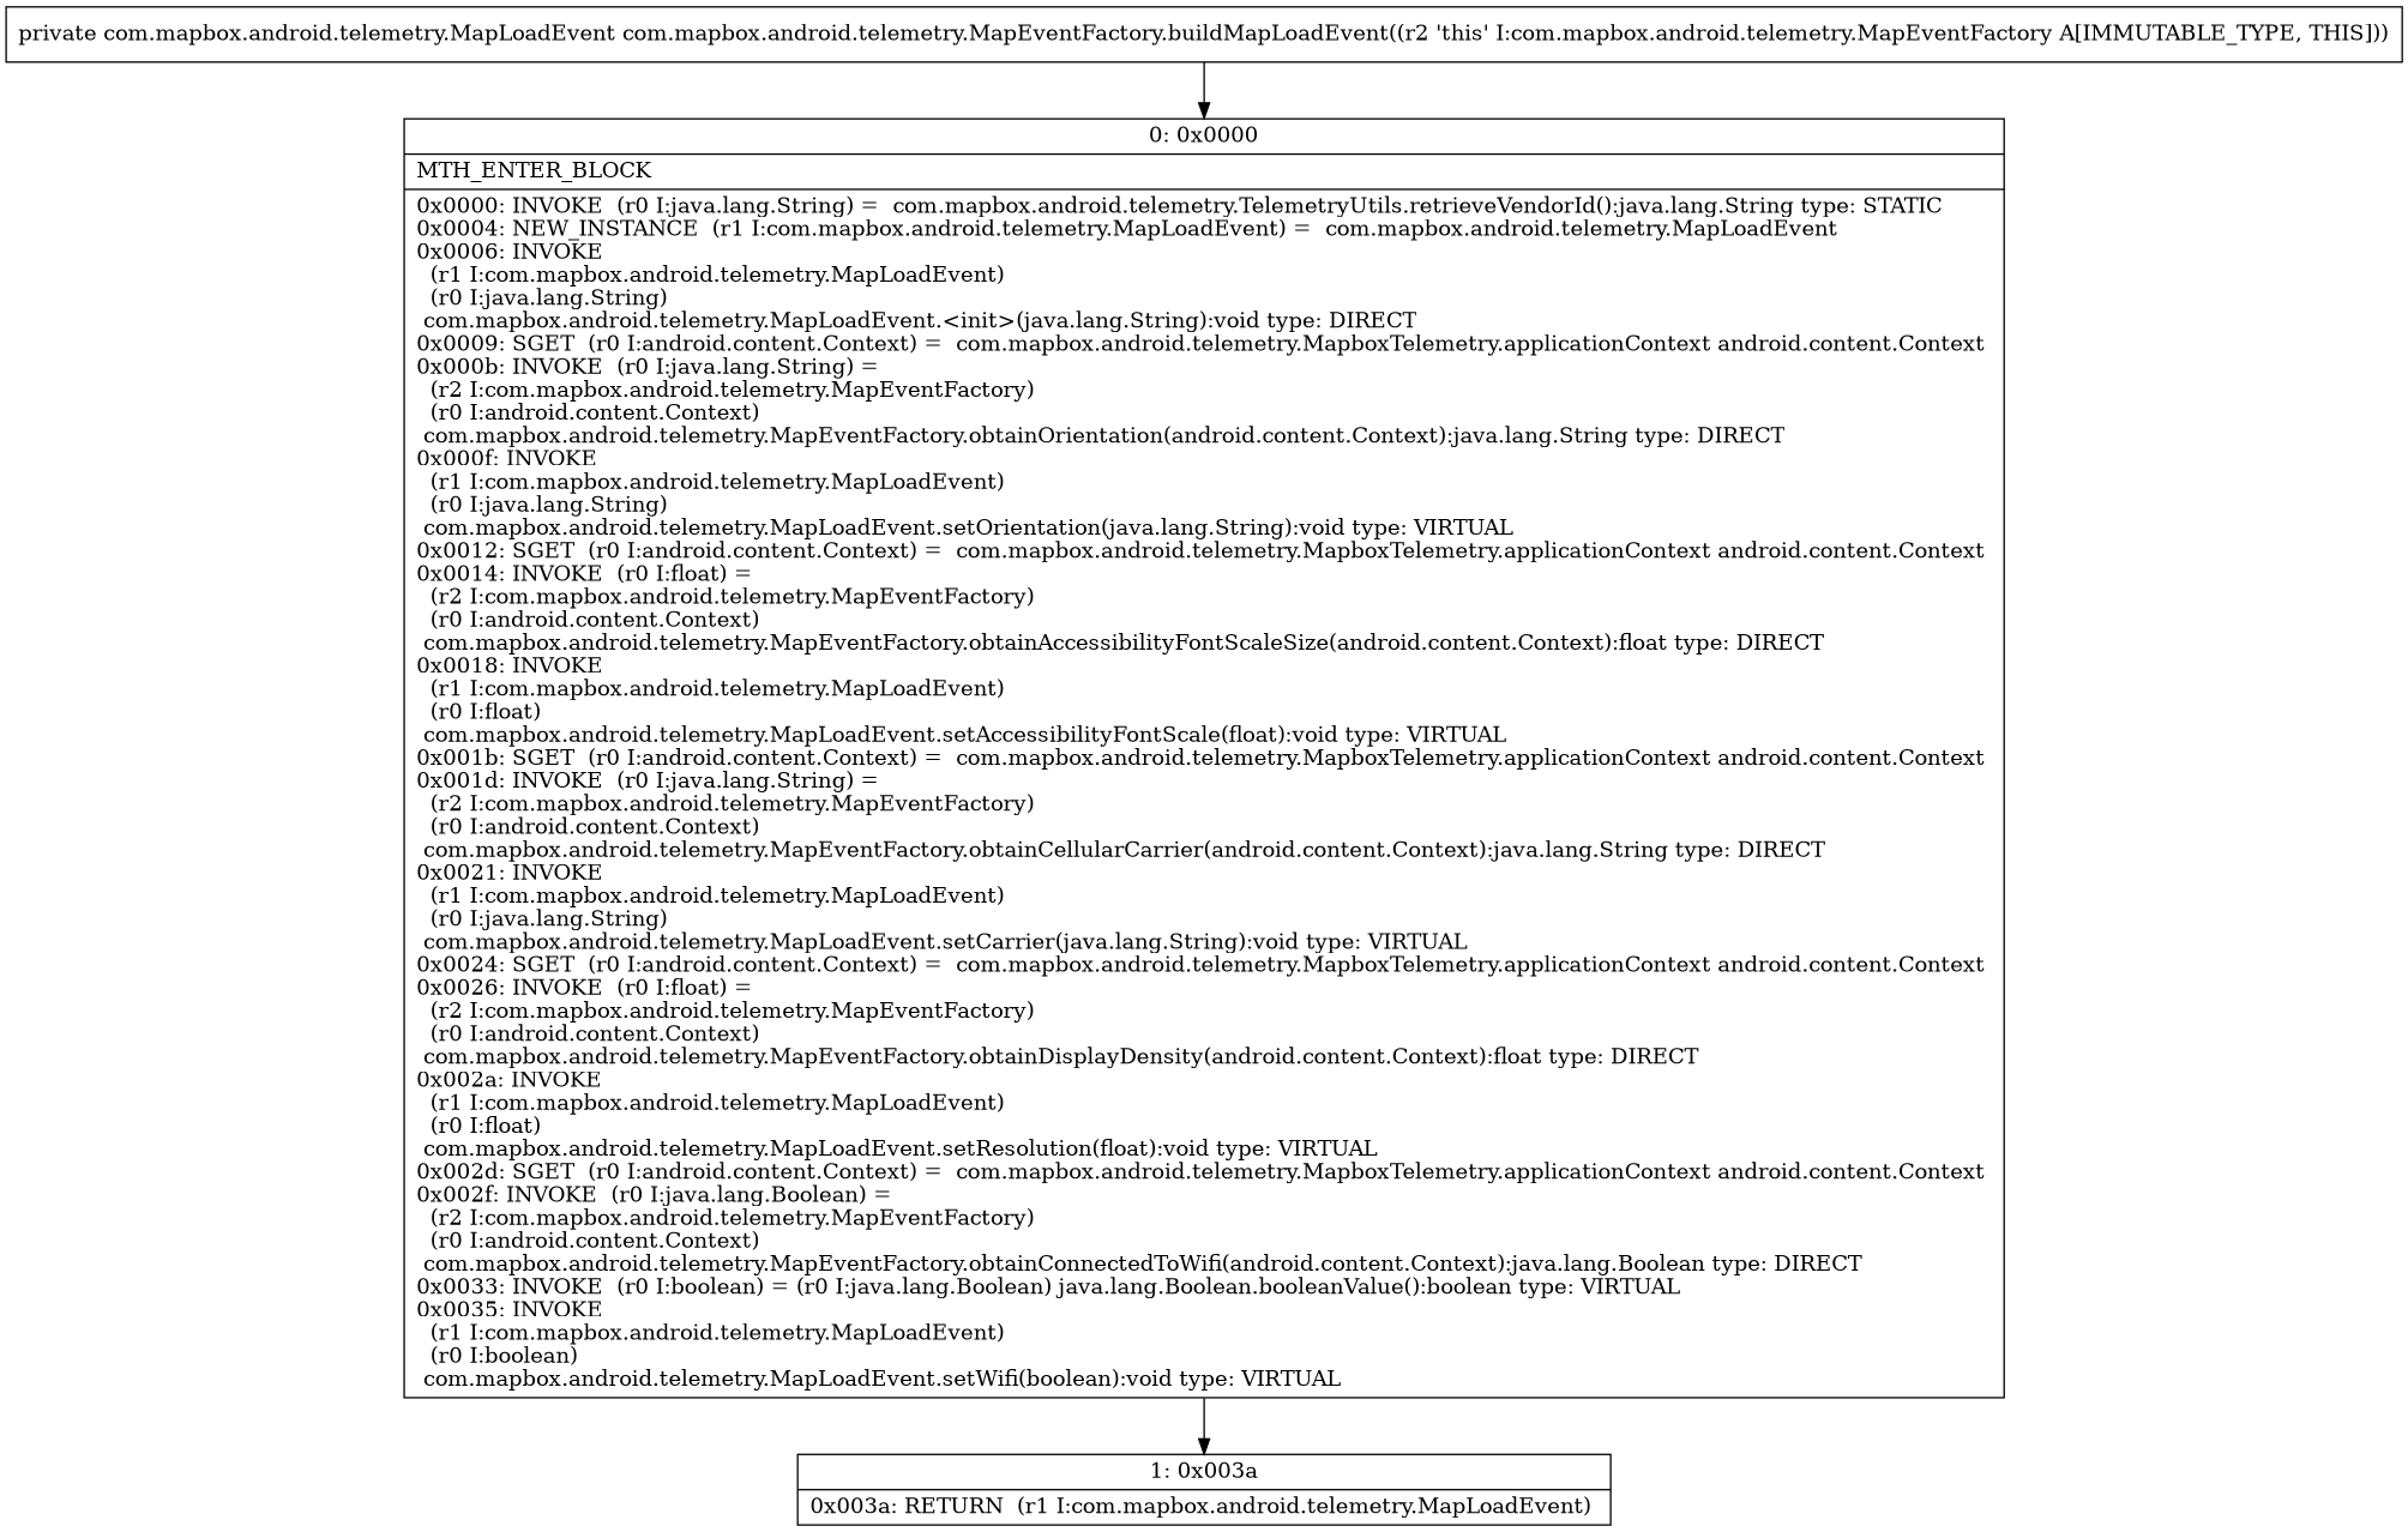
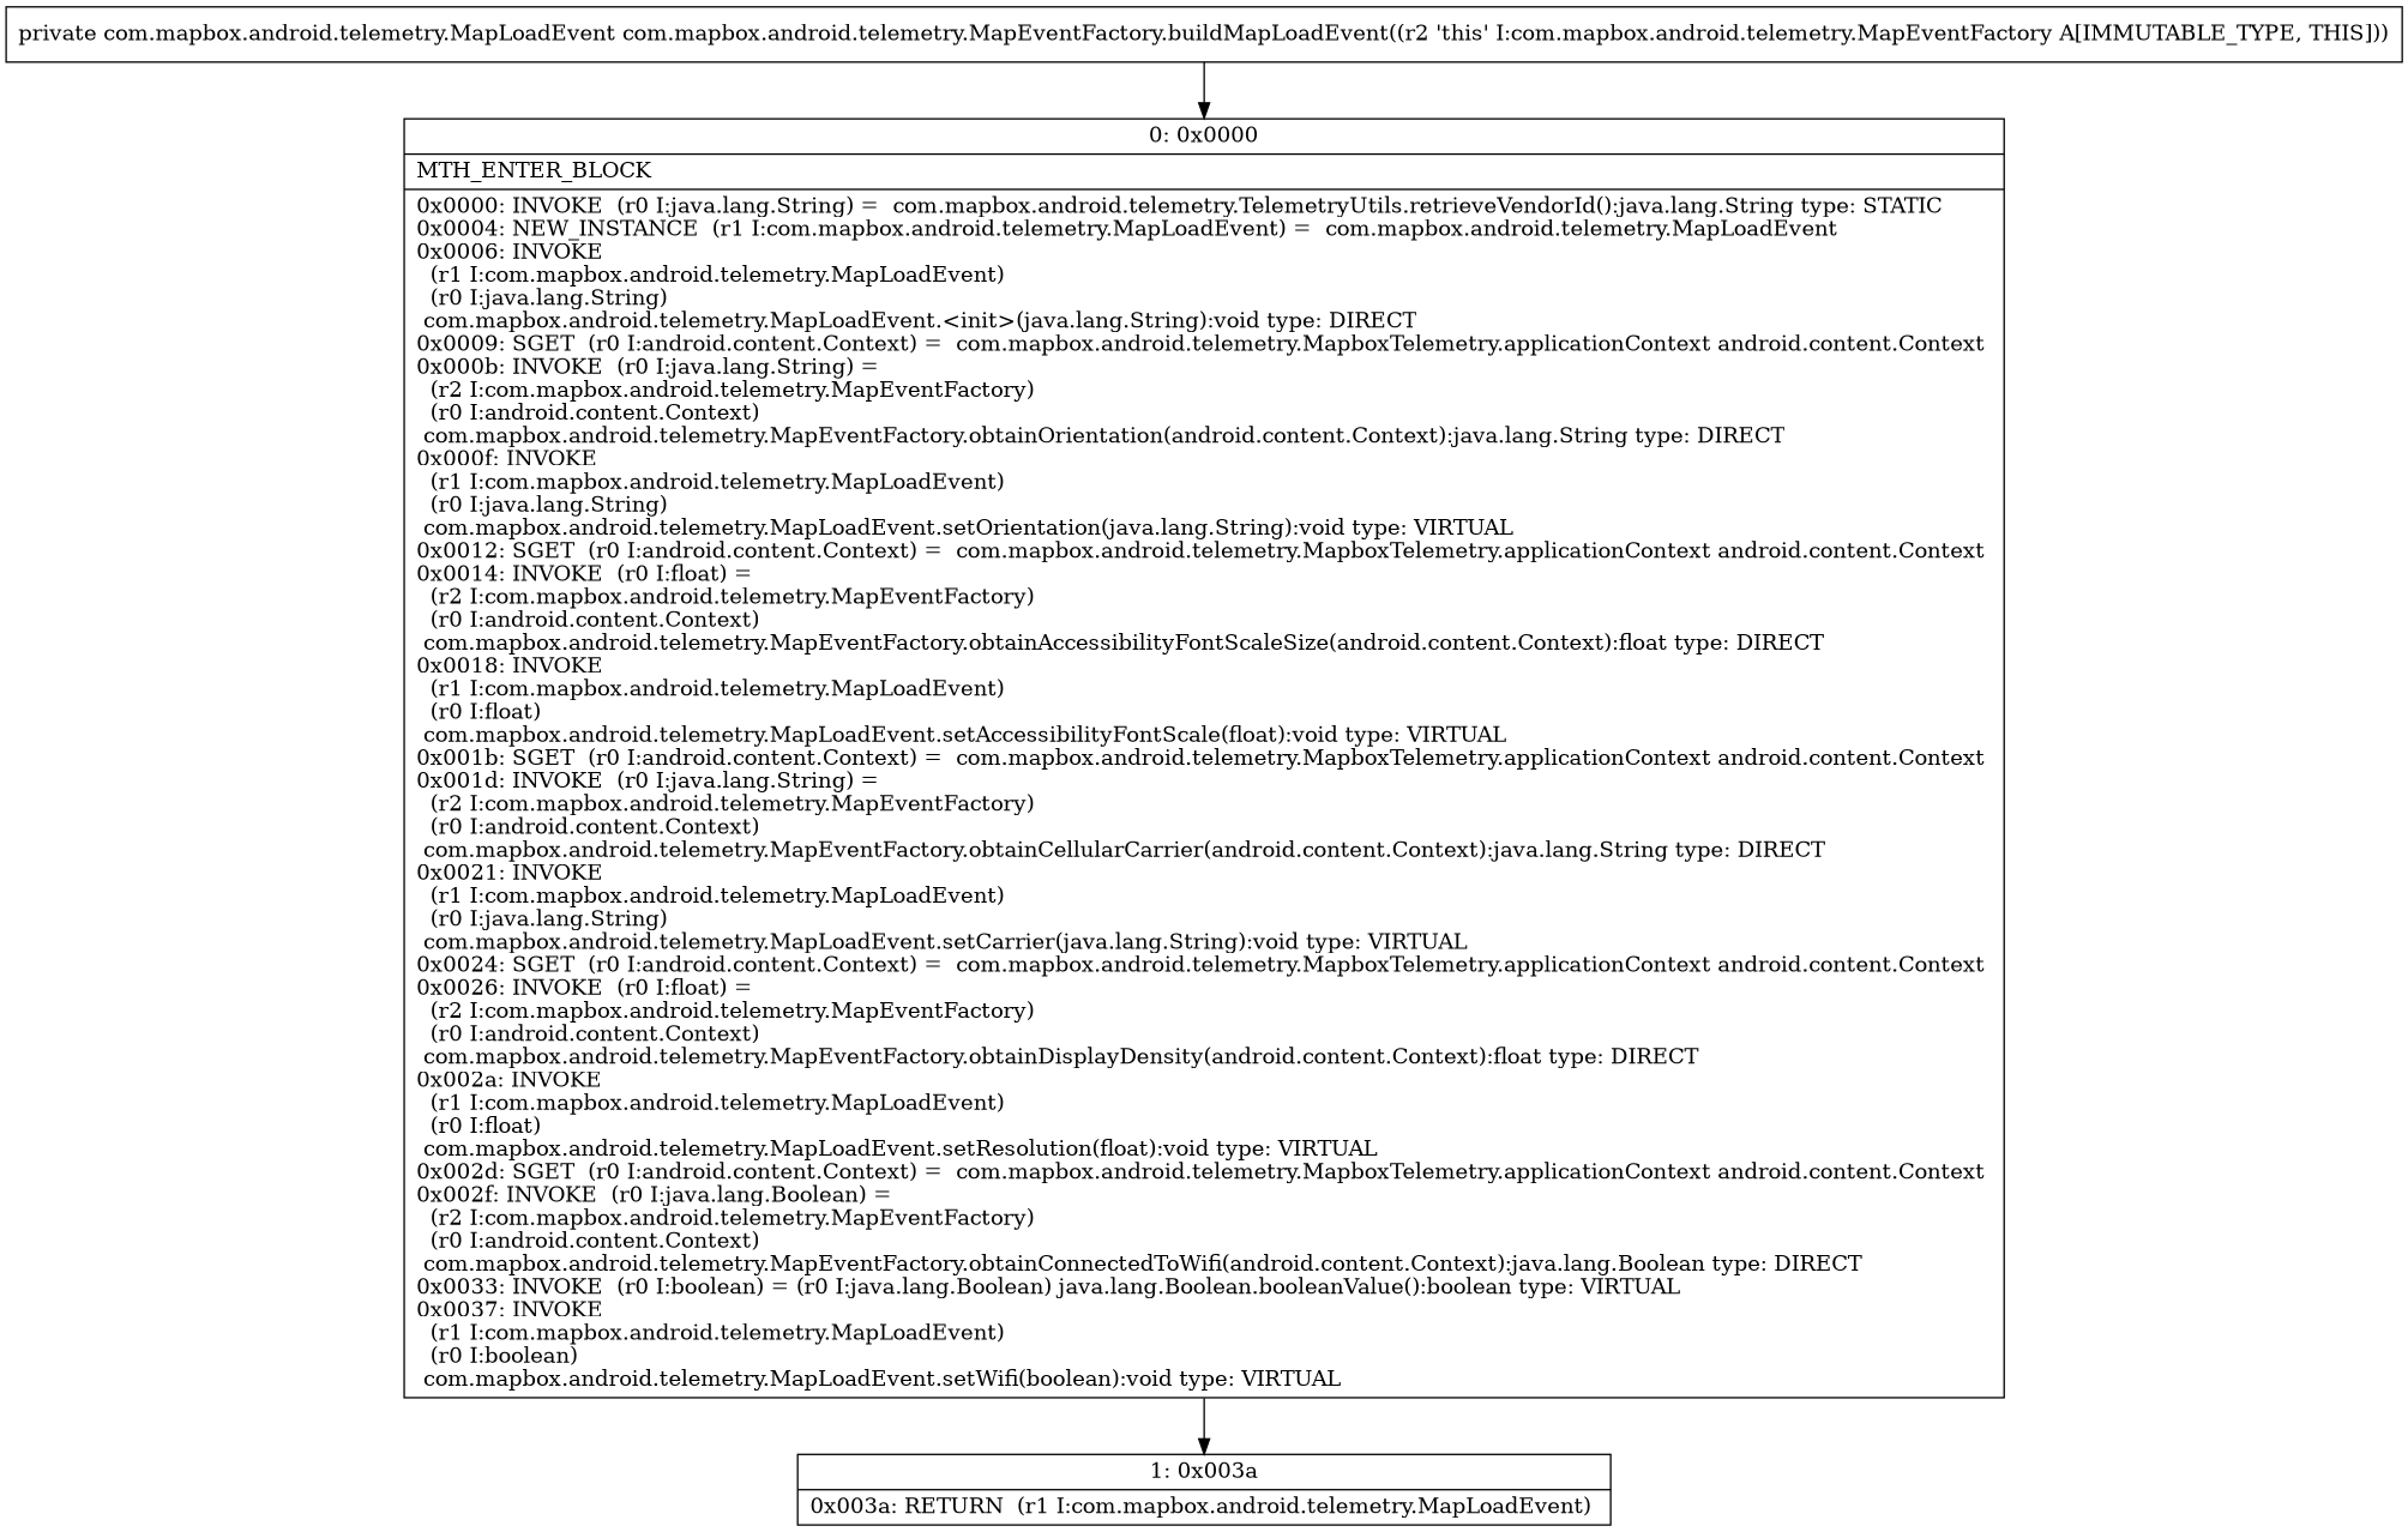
  digraph {
    node [shape=record]
-   n1 [label="{0\:\ 0x0000|MTH_ENTER_BLOCK\l|0x0000: INVOKE  (r0 I:java.lang.String) =  com.mapbox.android.telemetry.TelemetryUtils.retrieveVendorId():java.lang.String type: STATIC \l0x0004: NEW_INSTANCE  (r1 I:com.mapbox.android.telemetry.MapLoadEvent) =  com.mapbox.android.telemetry.MapLoadEvent \l0x0006: INVOKE  \l  (r1 I:com.mapbox.android.telemetry.MapLoadEvent)\l  (r0 I:java.lang.String)\l com.mapbox.android.telemetry.MapLoadEvent.\<init\>(java.lang.String):void type: DIRECT \l0x0009: SGET  (r0 I:android.content.Context) =  com.mapbox.android.telemetry.MapboxTelemetry.applicationContext android.content.Context \l0x000b: INVOKE  (r0 I:java.lang.String) = \l  (r2 I:com.mapbox.android.telemetry.MapEventFactory)\l  (r0 I:android.content.Context)\l com.mapbox.android.telemetry.MapEventFactory.obtainOrientation(android.content.Context):java.lang.String type: DIRECT \l0x000f: INVOKE  \l  (r1 I:com.mapbox.android.telemetry.MapLoadEvent)\l  (r0 I:java.lang.String)\l com.mapbox.android.telemetry.MapLoadEvent.setOrientation(java.lang.String):void type: VIRTUAL \l0x0012: SGET  (r0 I:android.content.Context) =  com.mapbox.android.telemetry.MapboxTelemetry.applicationContext android.content.Context \l0x0014: INVOKE  (r0 I:float) = \l  (r2 I:com.mapbox.android.telemetry.MapEventFactory)\l  (r0 I:android.content.Context)\l com.mapbox.android.telemetry.MapEventFactory.obtainAccessibilityFontScaleSize(android.content.Context):float type: DIRECT \l0x0018: INVOKE  \l  (r1 I:com.mapbox.android.telemetry.MapLoadEvent)\l  (r0 I:float)\l com.mapbox.android.telemetry.MapLoadEvent.setAccessibilityFontScale(float):void type: VIRTUAL \l0x001b: SGET  (r0 I:android.content.Context) =  com.mapbox.android.telemetry.MapboxTelemetry.applicationContext android.content.Context \l0x001d: INVOKE  (r0 I:java.lang.String) = \l  (r2 I:com.mapbox.android.telemetry.MapEventFactory)\l  (r0 I:android.content.Context)\l com.mapbox.android.telemetry.MapEventFactory.obtainCellularCarrier(android.content.Context):java.lang.String type: DIRECT \l0x0021: INVOKE  \l  (r1 I:com.mapbox.android.telemetry.MapLoadEvent)\l  (r0 I:java.lang.String)\l com.mapbox.android.telemetry.MapLoadEvent.setCarrier(java.lang.String):void type: VIRTUAL \l0x0024: SGET  (r0 I:android.content.Context) =  com.mapbox.android.telemetry.MapboxTelemetry.applicationContext android.content.Context \l0x0026: INVOKE  (r0 I:float) = \l  (r2 I:com.mapbox.android.telemetry.MapEventFactory)\l  (r0 I:android.content.Context)\l com.mapbox.android.telemetry.MapEventFactory.obtainDisplayDensity(android.content.Context):float type: DIRECT \l0x002a: INVOKE  \l  (r1 I:com.mapbox.android.telemetry.MapLoadEvent)\l  (r0 I:float)\l com.mapbox.android.telemetry.MapLoadEvent.setResolution(float):void type: VIRTUAL \l0x002d: SGET  (r0 I:android.content.Context) =  com.mapbox.android.telemetry.MapboxTelemetry.applicationContext android.content.Context \l0x002f: INVOKE  (r0 I:java.lang.Boolean) = \l  (r2 I:com.mapbox.android.telemetry.MapEventFactory)\l  (r0 I:android.content.Context)\l com.mapbox.android.telemetry.MapEventFactory.obtainConnectedToWifi(android.content.Context):java.lang.Boolean type: DIRECT \l0x0033: INVOKE  (r0 I:boolean) = (r0 I:java.lang.Boolean) java.lang.Boolean.booleanValue():boolean type: VIRTUAL \l0x0035: INVOKE  \l  (r1 I:com.mapbox.android.telemetry.MapLoadEvent)\l  (r0 I:boolean)\l com.mapbox.android.telemetry.MapLoadEvent.setWifi(boolean):void type: VIRTUAL \l}"]
+   n1 [label="{0\:\ 0x0000|MTH_ENTER_BLOCK\l|0x0000: INVOKE  (r0 I:java.lang.String) =  com.mapbox.android.telemetry.TelemetryUtils.retrieveVendorId():java.lang.String type: STATIC \l0x0004: NEW_INSTANCE  (r1 I:com.mapbox.android.telemetry.MapLoadEvent) =  com.mapbox.android.telemetry.MapLoadEvent \l0x0006: INVOKE  \l  (r1 I:com.mapbox.android.telemetry.MapLoadEvent)\l  (r0 I:java.lang.String)\l com.mapbox.android.telemetry.MapLoadEvent.\<init\>(java.lang.String):void type: DIRECT \l0x0009: SGET  (r0 I:android.content.Context) =  com.mapbox.android.telemetry.MapboxTelemetry.applicationContext android.content.Context \l0x000b: INVOKE  (r0 I:java.lang.String) = \l  (r2 I:com.mapbox.android.telemetry.MapEventFactory)\l  (r0 I:android.content.Context)\l com.mapbox.android.telemetry.MapEventFactory.obtainOrientation(android.content.Context):java.lang.String type: DIRECT \l0x000f: INVOKE  \l  (r1 I:com.mapbox.android.telemetry.MapLoadEvent)\l  (r0 I:java.lang.String)\l com.mapbox.android.telemetry.MapLoadEvent.setOrientation(java.lang.String):void type: VIRTUAL \l0x0012: SGET  (r0 I:android.content.Context) =  com.mapbox.android.telemetry.MapboxTelemetry.applicationContext android.content.Context \l0x0014: INVOKE  (r0 I:float) = \l  (r2 I:com.mapbox.android.telemetry.MapEventFactory)\l  (r0 I:android.content.Context)\l com.mapbox.android.telemetry.MapEventFactory.obtainAccessibilityFontScaleSize(android.content.Context):float type: DIRECT \l0x0018: INVOKE  \l  (r1 I:com.mapbox.android.telemetry.MapLoadEvent)\l  (r0 I:float)\l com.mapbox.android.telemetry.MapLoadEvent.setAccessibilityFontScale(float):void type: VIRTUAL \l0x001b: SGET  (r0 I:android.content.Context) =  com.mapbox.android.telemetry.MapboxTelemetry.applicationContext android.content.Context \l0x001d: INVOKE  (r0 I:java.lang.String) = \l  (r2 I:com.mapbox.android.telemetry.MapEventFactory)\l  (r0 I:android.content.Context)\l com.mapbox.android.telemetry.MapEventFactory.obtainCellularCarrier(android.content.Context):java.lang.String type: DIRECT \l0x0021: INVOKE  \l  (r1 I:com.mapbox.android.telemetry.MapLoadEvent)\l  (r0 I:java.lang.String)\l com.mapbox.android.telemetry.MapLoadEvent.setCarrier(java.lang.String):void type: VIRTUAL \l0x0024: SGET  (r0 I:android.content.Context) =  com.mapbox.android.telemetry.MapboxTelemetry.applicationContext android.content.Context \l0x0026: INVOKE  (r0 I:float) = \l  (r2 I:com.mapbox.android.telemetry.MapEventFactory)\l  (r0 I:android.content.Context)\l com.mapbox.android.telemetry.MapEventFactory.obtainDisplayDensity(android.content.Context):float type: DIRECT \l0x002a: INVOKE  \l  (r1 I:com.mapbox.android.telemetry.MapLoadEvent)\l  (r0 I:float)\l com.mapbox.android.telemetry.MapLoadEvent.setResolution(float):void type: VIRTUAL \l0x002d: SGET  (r0 I:android.content.Context) =  com.mapbox.android.telemetry.MapboxTelemetry.applicationContext android.content.Context \l0x002f: INVOKE  (r0 I:java.lang.Boolean) = \l  (r2 I:com.mapbox.android.telemetry.MapEventFactory)\l  (r0 I:android.content.Context)\l com.mapbox.android.telemetry.MapEventFactory.obtainConnectedToWifi(android.content.Context):java.lang.Boolean type: DIRECT \l0x0033: INVOKE  (r0 I:boolean) = (r0 I:java.lang.Boolean) java.lang.Boolean.booleanValue():boolean type: VIRTUAL \l0x0037: INVOKE  \l  (r1 I:com.mapbox.android.telemetry.MapLoadEvent)\l  (r0 I:boolean)\l com.mapbox.android.telemetry.MapLoadEvent.setWifi(boolean):void type: VIRTUAL \l}"]
    n2 [label="{1\:\ 0x003a|0x003a: RETURN  (r1 I:com.mapbox.android.telemetry.MapLoadEvent) \l}"]
    n3 [label="{private com.mapbox.android.telemetry.MapLoadEvent com.mapbox.android.telemetry.MapEventFactory.buildMapLoadEvent((r2 'this' I:com.mapbox.android.telemetry.MapEventFactory A[IMMUTABLE_TYPE, THIS])) }"]
    n1 -> n2
    n3 -> n1
  }
